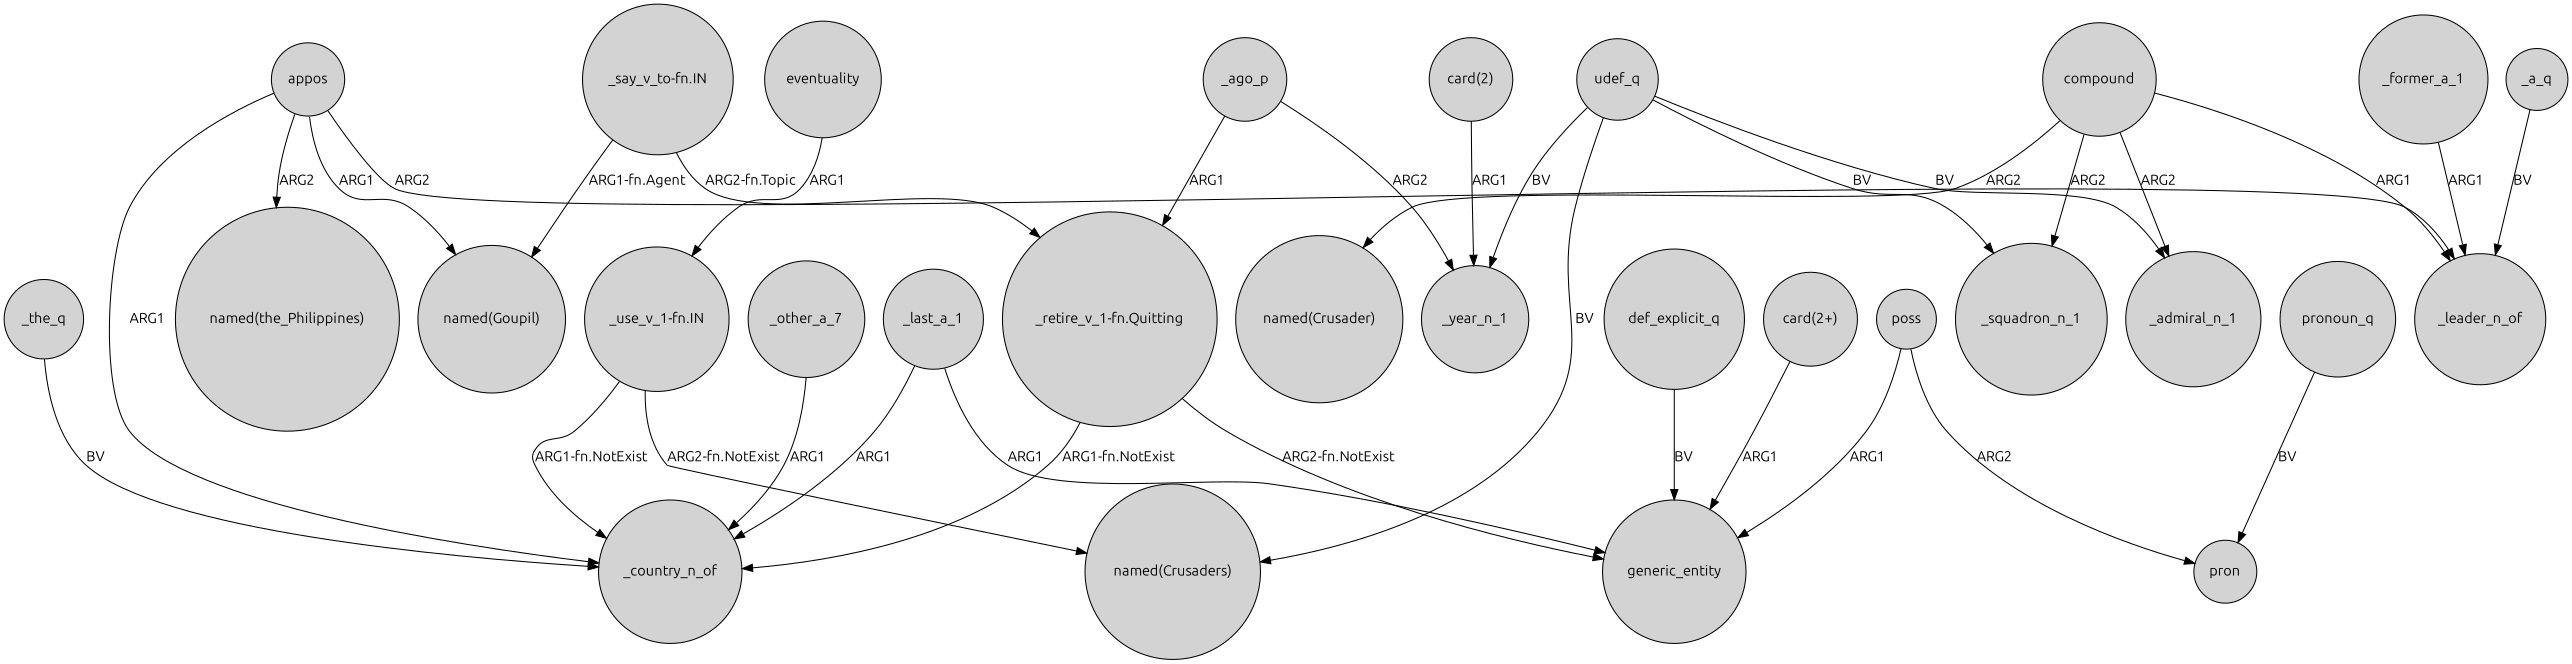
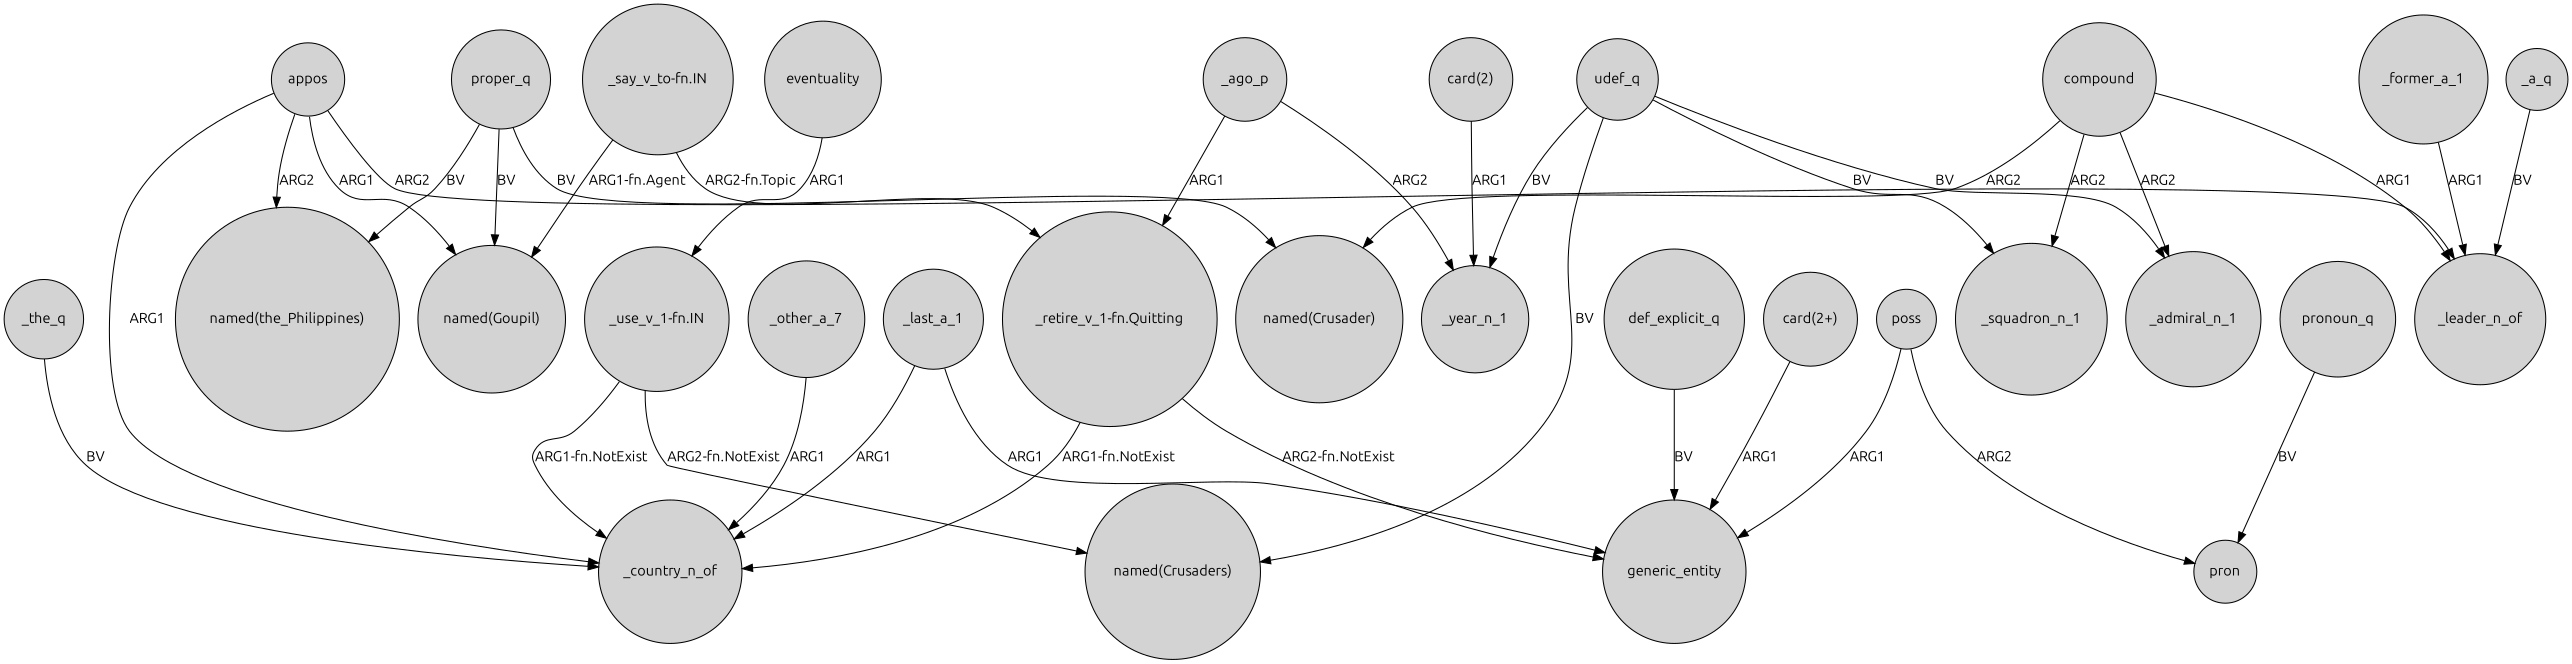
  digraph {
    fontname=Ubuntu
    node [fontname=Ubuntu shape=circle style=filled]
    edge [fontname=Ubuntu]
    appos
    "named(the_Philippines)"
    "named(Goupil)"
    _country_n_of
    _leader_n_of
    poss
    generic_entity
    pron
    compound
    "named(Crusader)"
    _squadron_n_1
    _admiral_n_1
    _last_a_1
    _a_q
    udef_q
    _year_n_1
    "named(Crusaders)"
    def_explicit_q
+   proper_q
    "_use_v_1-fn.IN"
    _former_a_1
    pronoun_q
    _the_q
    eventuality
    _ago_p
    "_retire_v_1-fn.Quitting"
    n27 [label=_other_a_7]
    "card(2)"
    "card(2+)"
    "_say_v_to-fn.IN"
    appos -> "named(the_Philippines)" [label=ARG2]
    appos -> "named(Goupil)" [label=ARG1]
    appos -> _country_n_of [label=ARG1]
    appos -> _leader_n_of [label=ARG2]
    poss -> generic_entity [label=ARG1]
    poss -> pron [label=ARG2]
    compound -> _leader_n_of [label=ARG1]
    compound -> "named(Crusader)" [label=ARG2]
    compound -> _squadron_n_1 [label=ARG2]
    compound -> _admiral_n_1 [label=ARG2]
    _last_a_1 -> _country_n_of [label=ARG1]
    _last_a_1 -> generic_entity [label=ARG1]
    _a_q -> _leader_n_of [label=BV]
    udef_q -> _squadron_n_1 [label=BV]
    udef_q -> _admiral_n_1 [label=BV]
    udef_q -> _year_n_1 [label=BV]
    udef_q -> "named(Crusaders)" [label=BV]
    def_explicit_q -> generic_entity [label=BV]
+   proper_q -> "named(the_Philippines)" [label=BV]
+   proper_q -> "named(Goupil)" [label=BV]
+   proper_q -> "named(Crusader)" [label=BV]
    "_use_v_1-fn.IN" -> _country_n_of [label="ARG1-fn.NotExist"]
    "_use_v_1-fn.IN" -> "named(Crusaders)" [label="ARG2-fn.NotExist"]
    _former_a_1 -> _leader_n_of [label=ARG1]
    pronoun_q -> pron [label=BV]
    _the_q -> _country_n_of [label=BV]
    eventuality -> "_use_v_1-fn.IN" [label=ARG1]
    _ago_p -> _year_n_1 [label=ARG2]
    _ago_p -> "_retire_v_1-fn.Quitting" [label=ARG1]
    "_retire_v_1-fn.Quitting" -> _country_n_of [label="ARG1-fn.NotExist"]
    "_retire_v_1-fn.Quitting" -> generic_entity [label="ARG2-fn.NotExist"]
    n27 -> _country_n_of [label=ARG1]
    "card(2)" -> _year_n_1 [label=ARG1]
    "card(2+)" -> generic_entity [label=ARG1]
    "_say_v_to-fn.IN" -> "named(Goupil)" [label="ARG1-fn.Agent"]
    "_say_v_to-fn.IN" -> "_retire_v_1-fn.Quitting" [label="ARG2-fn.Topic"]
  }
